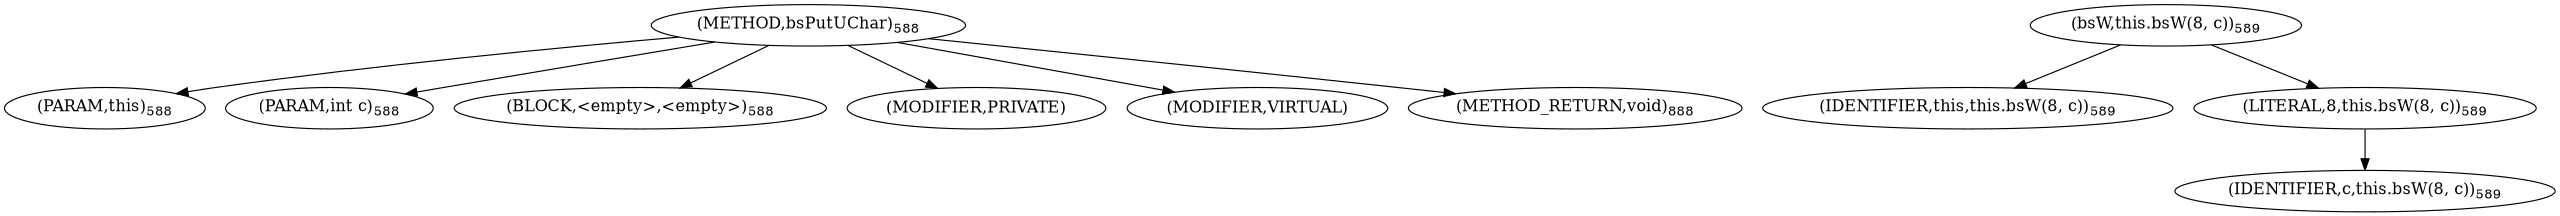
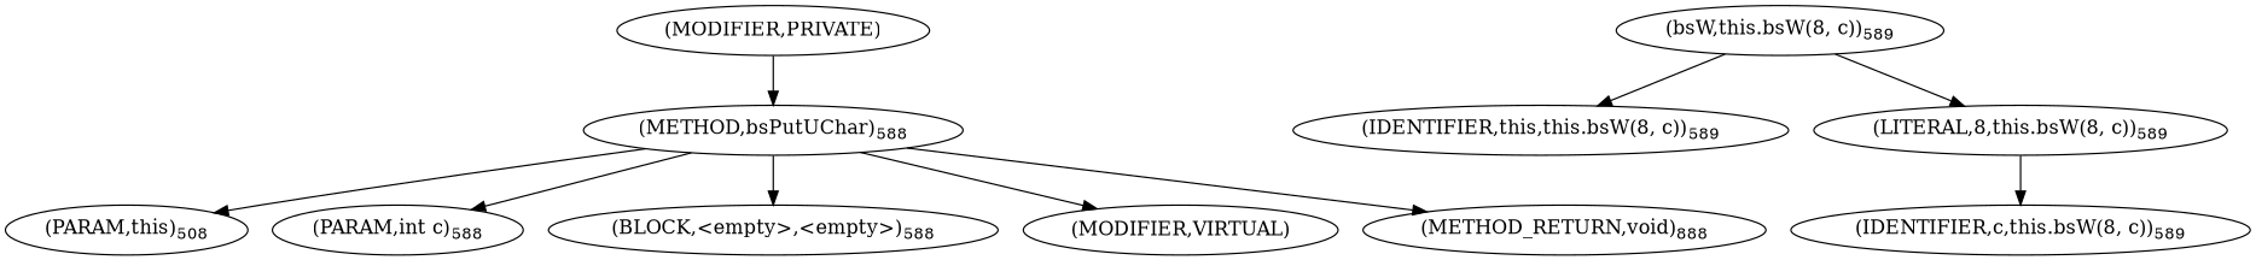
  digraph {
    n1 [label=<(METHOD,bsPutUChar)<SUB>588</SUB>>]
-   n2 [label=<(PARAM,this)<SUB>588</SUB>>]
+   n2 [label=<(PARAM,this)<SUB>508</SUB>>]
    n3 [label=<(PARAM,int c)<SUB>588</SUB>>]
    n4 [label=<(BLOCK,&lt;empty&gt;,&lt;empty&gt;)<SUB>588</SUB>>]
    n5 [label=<(MODIFIER,PRIVATE)>]
    n6 [label=<(MODIFIER,VIRTUAL)>]
    n7 [label=<(METHOD_RETURN,void)<SUB>888</SUB>>]
    n8 [label=<(bsW,this.bsW(8, c))<SUB>589</SUB>>]
    n9 [label=<(IDENTIFIER,this,this.bsW(8, c))<SUB>589</SUB>>]
    n10 [label=<(LITERAL,8,this.bsW(8, c))<SUB>589</SUB>>]
    n11 [label=<(IDENTIFIER,c,this.bsW(8, c))<SUB>589</SUB>>]
    n1 -> n2
    n1 -> n3
    n1 -> n4
-   n1 -> n5
+   n5 -> n1
    n1 -> n6
    n1 -> n7
    n8 -> n9
    n8 -> n10
    n10 -> n11
  }
